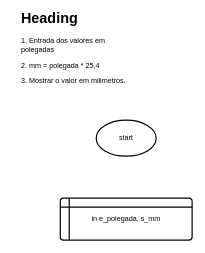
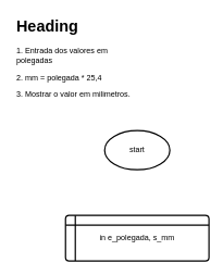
  <mxCell id="0" />
  <mxCell id="1" parent="0" />
- <mxCell id="2" value="&lt;h1&gt;Heading&lt;/h1&gt;&lt;p&gt;1. Entrada dos valores em polegadas&lt;/p&gt;&lt;p&gt;2. mm = polegada * 25,4&lt;/p&gt;&lt;p&gt;3. Mostrar o valor em milimetros.&lt;/p&gt;" style="text;html=1;strokeColor=none;fillColor=none;spacing=5;spacingTop=-20;whiteSpace=wrap;overflow=hidden;rounded=0;" vertex="1" parent="1"><mxGeometry x="30" y="10" width="190" height="140" as="geometry" /></mxCell>
+ <mxCell id="2" value="&lt;h1&gt;Heading&lt;/h1&gt;&lt;p&gt;1. Entrada dos valores em polegadas&lt;/p&gt;&lt;p&gt;2. mm = polegada * 25,4&lt;/p&gt;&lt;p&gt;3. Mostrar o valor em milimetros.&lt;/p&gt;" style="text;html=1;strokeColor=none;fillColor=none;spacing=5;spacingTop=-20;whiteSpace=wrap;overflow=hidden;rounded=0;" vertex="1" parent="1"><mxGeometry x="20" y="20" width="190" height="140" as="geometry" /></mxCell>
  <mxCell id="3" value="start&lt;br&gt;" style="strokeWidth=2;html=1;shape=mxgraph.flowchart.start_1;whiteSpace=wrap;" vertex="1" parent="1"><mxGeometry x="160" y="200" width="100" height="60" as="geometry" /></mxCell>
  <mxCell id="4" value="in e_polegada, s_mm" style="shape=internalStorage;whiteSpace=wrap;html=1;dx=15;dy=15;rounded=1;arcSize=8;strokeWidth=2;" vertex="1" parent="1"><mxGeometry x="100" y="330" width="220" height="70" as="geometry" /></mxCell>
